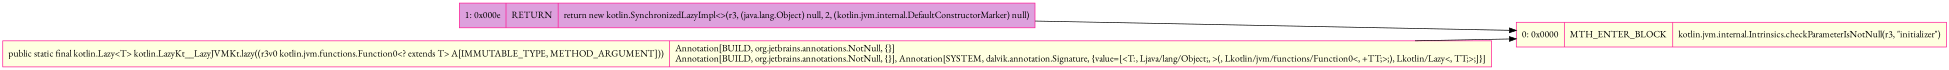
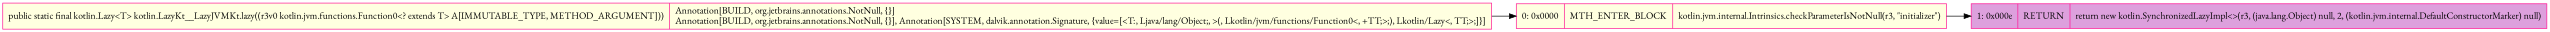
  digraph {
    rankdir=LR
    fontname="EB Garamond"
    node [shape=record style=filled fillcolor=lightyellow color=deeppink fontname="EB Garamond"]
    edge [fontname="EB Garamond"]
    n1 [label="{0\:\ 0x0000|MTH_ENTER_BLOCK\l|kotlin.jvm.internal.Intrinsics.checkParameterIsNotNull(r3, \"initializer\")\l}"]
    n2 [label="{1\:\ 0x000e|RETURN\l|return new kotlin.SynchronizedLazyImpl\<\>(r3, (java.lang.Object) null, 2, (kotlin.jvm.internal.DefaultConstructorMarker) null)\l}" fillcolor=plum]
    n3 [label="{public static final kotlin.Lazy\<T\> kotlin.LazyKt__LazyJVMKt.lazy((r3v0 kotlin.jvm.functions.Function0\<? extends T\> A[IMMUTABLE_TYPE, METHOD_ARGUMENT]))  | Annotation[BUILD, org.jetbrains.annotations.NotNull, \{\}]\lAnnotation[BUILD, org.jetbrains.annotations.NotNull, \{\}], Annotation[SYSTEM, dalvik.annotation.Signature, \{value=[\<T:, Ljava\/lang\/Object;, \>(, Lkotlin\/jvm\/functions\/Function0\<, +TT;\>;), Lkotlin\/Lazy\<, TT;\>;]\}]\l}"]
-   n2 -> n1
+   n1 -> n2
    n3 -> n1
  }
